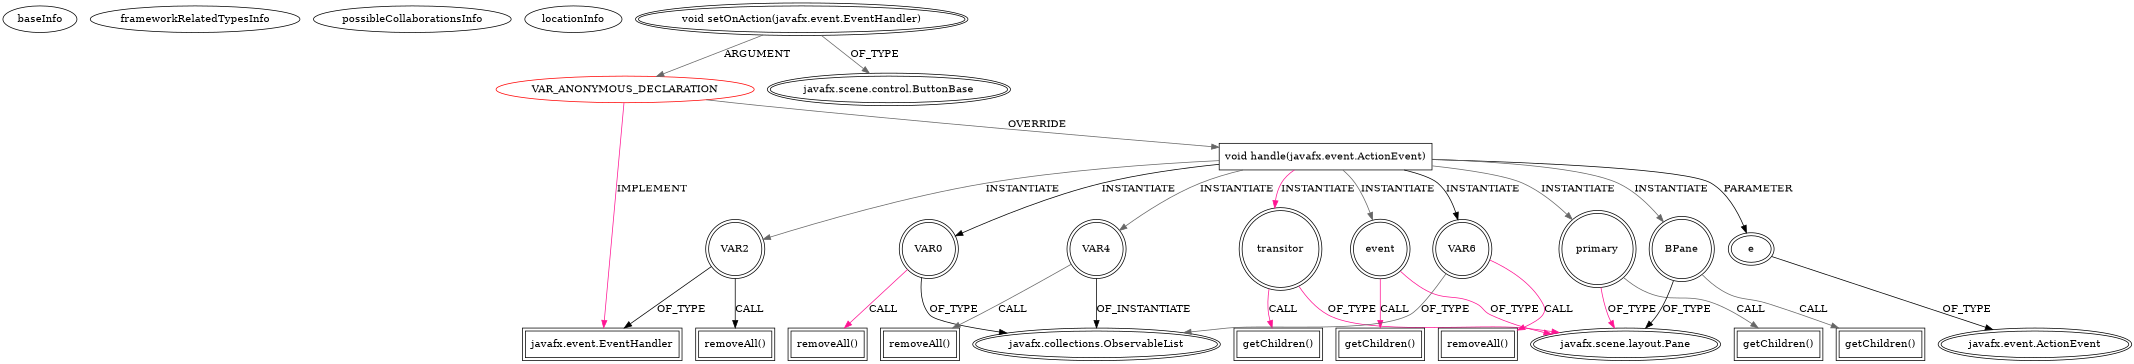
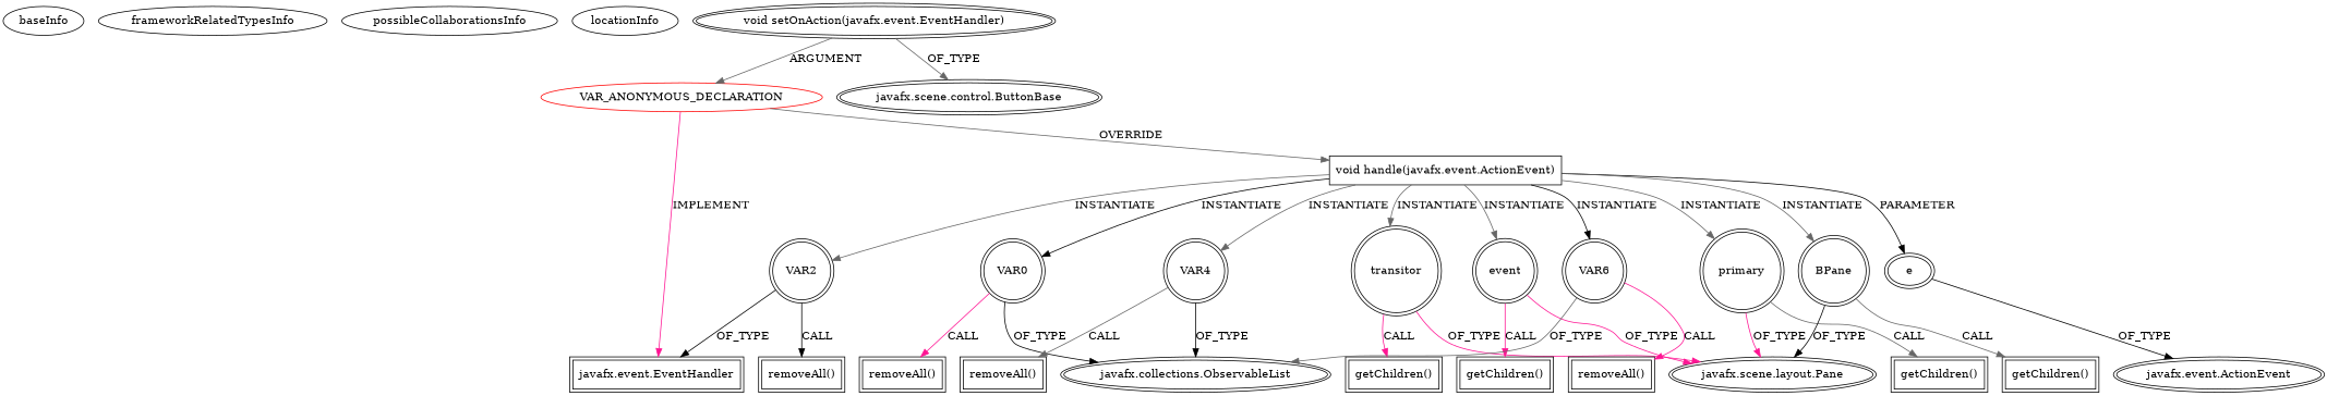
  digraph {
    node [isFrameworkType=true vertexType=VARIABLE_EXPRESION peripheries=2]
    edge [color=gray40]
    baseInfo [category=extension_graph graphId=2558 isAnonymous=true possibleRelation=false isFrameworkType="" vertexType="" peripheries=""]
    frameworkRelatedTypesInfo [0="javafx.event.EventHandler" isFrameworkType="" vertexType="" peripheries=""]
    possibleCollaborationsInfo [isFrameworkType="" vertexType="" peripheries=""]
    locationInfo [contextSignature="void OpenImage(java.lang.String,java.lang.String)" filePath="/dony1990-ProsDesktop/ProsDesktop-master/src/nicon/NiconDesktop/guifx/NiconImage/NiconImageFXMLController.java" graphId=2558 projectName="dony1990-ProsDesktop" isFrameworkType="" vertexType="" peripheries=""]
    n5 [color=red isFrameworkType=false label=VAR_ANONYMOUS_DECLARATION vertexType=ROOT_ANONYMOUS_DECLARATION peripheries=""]
    n6 [label="javafx.event.EventHandler" shape=box vertexType=FRAMEWORK_INTERFACE_TYPE]
    n7 [isFrameworkType=false label="void handle(javafx.event.ActionEvent)" shape=box vertexType=OVERRIDING_METHOD_DECLARATION peripheries=""]
    n8 [label=e vertexType=PARAMETER_DECLARATION]
    n9 [label=VAR0 shape=circle]
    n10 [label=transitor shape=circle]
    n11 [label=VAR2 shape=circle]
    n12 [label=event shape=circle]
    n13 [label=VAR4 shape=circle]
    n14 [label=primary shape=circle]
    n15 [label=VAR6 shape=circle]
    n16 [label=BPane shape=circle]
    n17 [label="void setOnAction(javafx.event.EventHandler)" vertexType=OUTSIDE_CALL]
    n18 [label="javafx.scene.control.ButtonBase" vertexType=FRAMEWORK_CLASS_TYPE]
    n19 [label="javafx.event.ActionEvent" vertexType=FRAMEWORK_CLASS_TYPE]
    n20 [label="javafx.collections.ObservableList" vertexType=FRAMEWORK_INTERFACE_TYPE]
    n21 [label="removeAll()" shape=box vertexType=INSIDE_CALL]
    n22 [label="javafx.scene.layout.Pane" vertexType=FRAMEWORK_CLASS_TYPE]
    n23 [label="getChildren()" shape=box vertexType=INSIDE_CALL]
    n24 [label="removeAll()" shape=box vertexType=INSIDE_CALL]
    n25 [label="getChildren()" shape=box vertexType=INSIDE_CALL]
    n26 [label="removeAll()" shape=box vertexType=INSIDE_CALL]
    n27 [label="getChildren()" shape=box vertexType=INSIDE_CALL]
    n28 [label="removeAll()" shape=box vertexType=INSIDE_CALL]
    n29 [label="getChildren()" shape=box vertexType=INSIDE_CALL]
    n5 -> n6 [color=deeppink label=IMPLEMENT]
    n5 -> n7 [label=OVERRIDE]
    n7 -> n8 [color=black label=PARAMETER]
    n7 -> n9 [color=black label=INSTANTIATE]
-   n7 -> n10 [color=deeppink label=INSTANTIATE]
+   n7 -> n10 [label=INSTANTIATE]
    n7 -> n11 [label=INSTANTIATE]
    n7 -> n12 [label=INSTANTIATE]
    n7 -> n13 [label=INSTANTIATE]
    n7 -> n14 [label=INSTANTIATE]
    n7 -> n15 [color=black label=INSTANTIATE]
    n7 -> n16 [label=INSTANTIATE]
    n8 -> n19 [color=black label=OF_TYPE]
    n9 -> n20 [color=black label=OF_TYPE]
    n9 -> n21 [color=deeppink label=CALL]
    n10 -> n22 [color=deeppink label=OF_TYPE]
    n10 -> n23 [color=deeppink label=CALL]
    n11 -> n6 [color=black label=OF_TYPE]
    n11 -> n24 [color=black label=CALL]
    n12 -> n22 [color=deeppink label=OF_TYPE]
    n12 -> n25 [color=deeppink label=CALL]
-   n13 -> n20 [color=black label=OF_INSTANTIATE]
+   n13 -> n20 [color=black label=OF_TYPE]
    n13 -> n26 [label=CALL]
    n14 -> n22 [color=deeppink label=OF_TYPE]
    n14 -> n27 [label=CALL]
    n15 -> n20 [label=OF_TYPE]
    n15 -> n28 [color=deeppink label=CALL]
    n16 -> n22 [color=black label=OF_TYPE]
    n16 -> n29 [label=CALL]
    n17 -> n5 [label=ARGUMENT]
    n17 -> n18 [label=OF_TYPE]
  }
